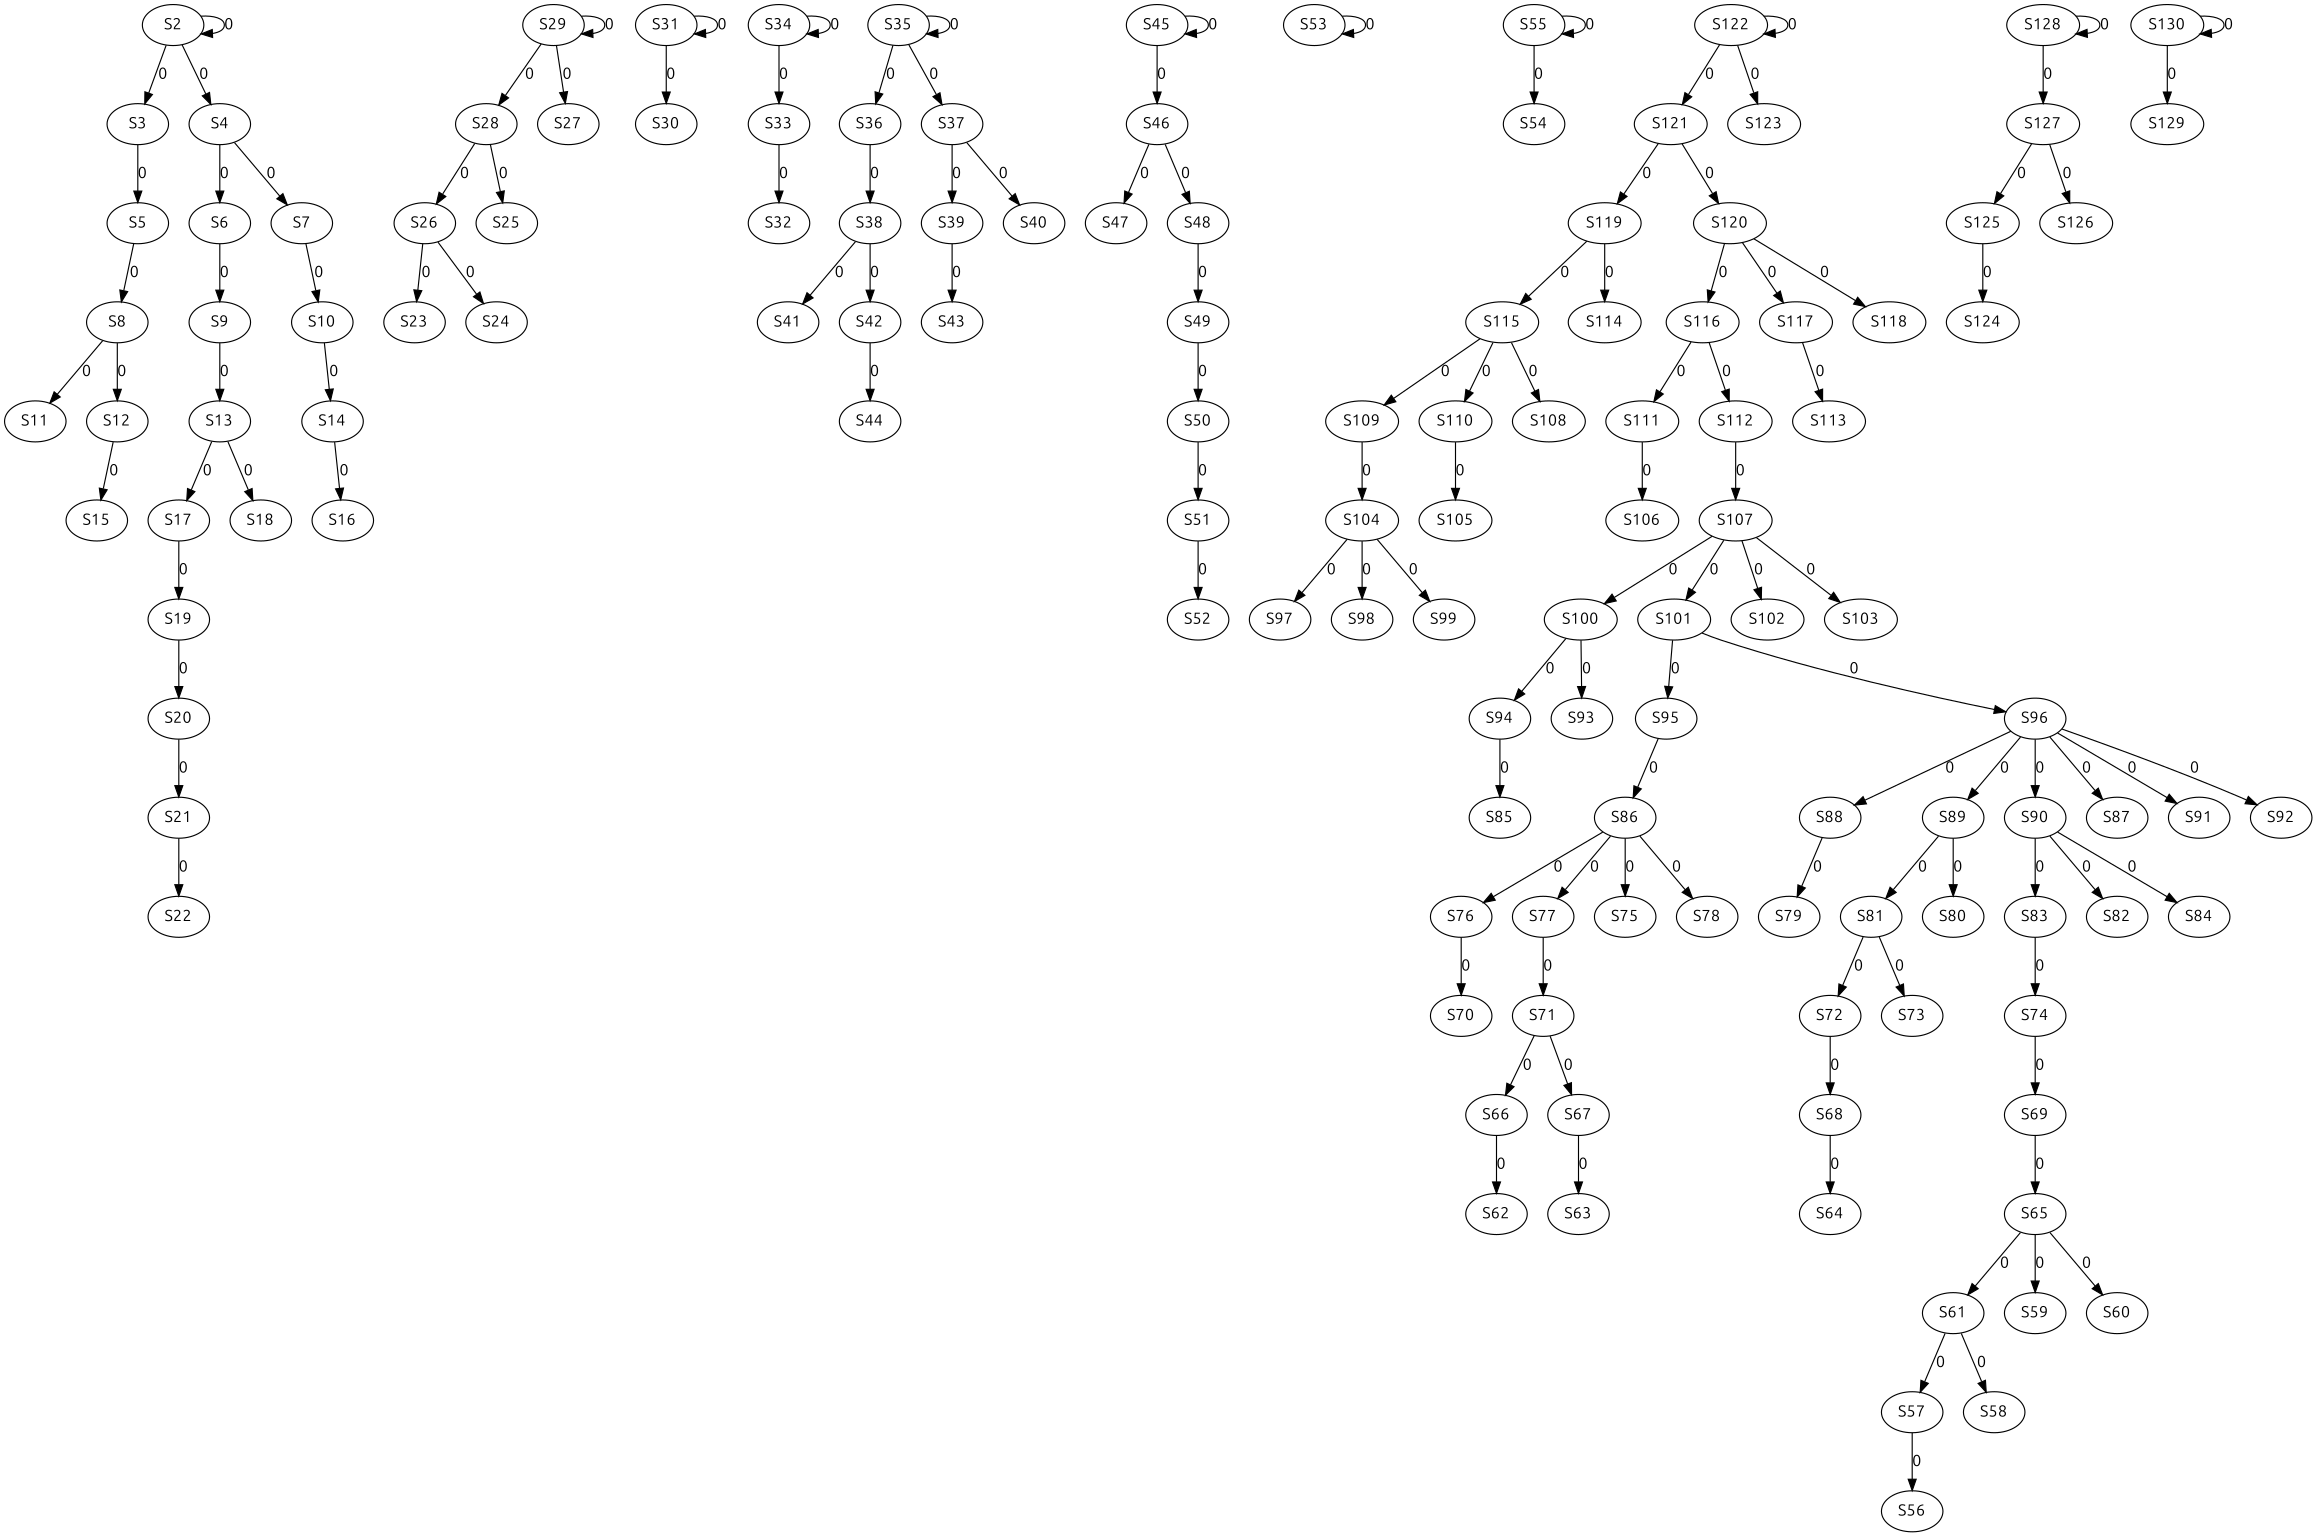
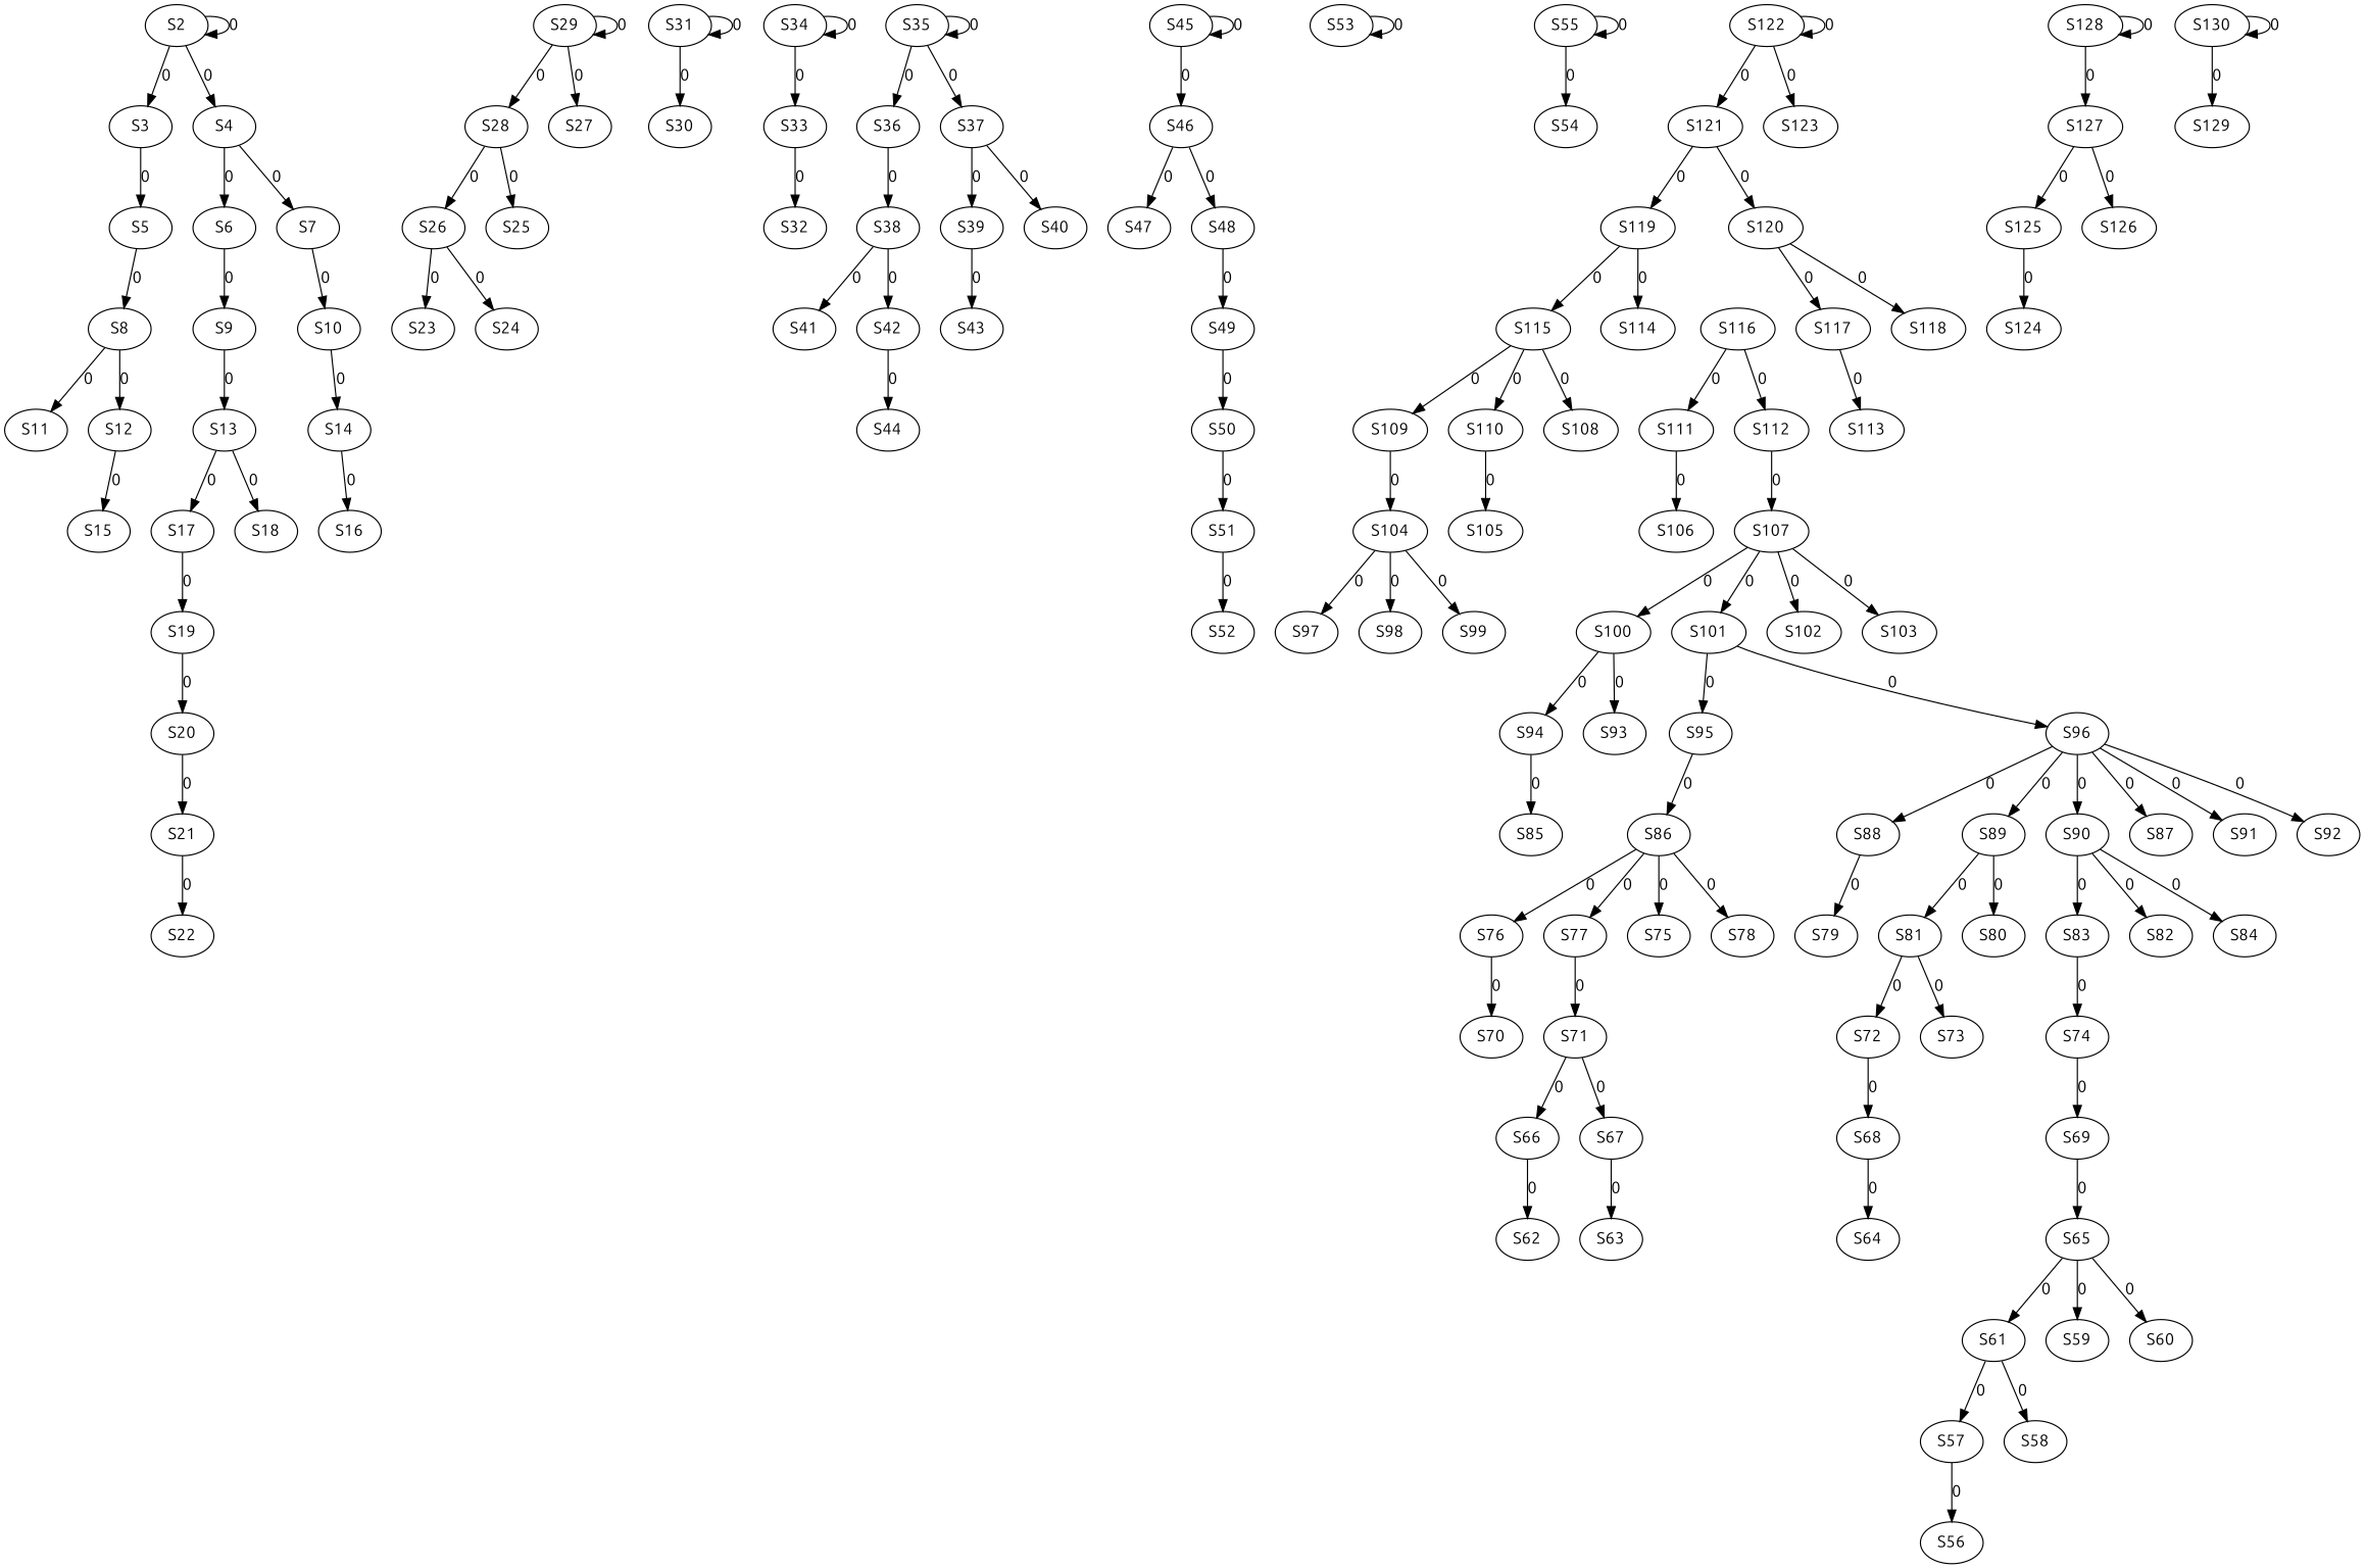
  strict digraph {
    fontname=Ubuntu
    node [fontname=Ubuntu]
    edge [fontname=Ubuntu]
    S2
    S3
    S4
    S5
    S6
    S7
    S8
    S9
    S10
    S11
    S12
    S13
    S14
    S15
    S17
    S18
    S16
    S19
    S20
    S21
    S22
    S26
    S23
    S24
    S28
    S25
    S29
    S27
    S31
    S30
    S33
    S32
    S34
    S35
    S36
    S37
    S38
    S39
    S40
    S41
    S42
    S43
    S44
    S45
    S46
    S47
    S48
    S49
    S50
    S51
    S52
    S53
    S55
    S54
    S57
    S56
    S61
    S58
    S65
    S59
    S60
    S66
    S62
    S67
    S63
    S68
    S64
    S69
    S71
    S72
    S74
    S76
    S70
    S77
    S81
    S73
    S83
    S86
    S75
    S78
    S88
    S79
    S89
    S80
    S90
    S82
    S84
    S94
    S85
    S95
    S96
    S87
    S91
    S92
    S100
    S93
    S101
    S104
    S97
    S98
    S99
    S107
    S102
    S103
    S109
    S110
    S105
    S111
    S106
    S112
    S115
    S108
    S116
    S117
    S113
    S119
    S114
    S120
    S118
    S121
    S122
    S123
    S125
    S124
    S127
    S126
    S128
    S130
    S129
    S2 -> S2 [label=0]
    S2 -> S3 [label=0]
    S2 -> S4 [label=0]
    S3 -> S5 [label=0]
    S4 -> S6 [label=0]
    S4 -> S7 [label=0]
    S5 -> S8 [label=0]
    S6 -> S9 [label=0]
    S7 -> S10 [label=0]
    S8 -> S11 [label=0]
    S8 -> S12 [label=0]
    S9 -> S13 [label=0]
    S10 -> S14 [label=0]
    S12 -> S15 [label=0]
    S13 -> S17 [label=0]
    S13 -> S18 [label=0]
    S14 -> S16 [label=0]
    S17 -> S19 [label=0]
    S19 -> S20 [label=0]
    S20 -> S21 [label=0]
    S21 -> S22 [label=0]
    S26 -> S23 [label=0]
    S26 -> S24 [label=0]
    S28 -> S26 [label=0]
    S28 -> S25 [label=0]
    S29 -> S28 [label=0]
    S29 -> S29 [label=0]
    S29 -> S27 [label=0]
    S31 -> S31 [label=0]
    S31 -> S30 [label=0]
    S33 -> S32 [label=0]
    S34 -> S33 [label=0]
    S34 -> S34 [label=0]
    S35 -> S35 [label=0]
    S35 -> S36 [label=0]
    S35 -> S37 [label=0]
    S36 -> S38 [label=0]
    S37 -> S39 [label=0]
    S37 -> S40 [label=0]
    S38 -> S41 [label=0]
    S38 -> S42 [label=0]
    S39 -> S43 [label=0]
    S42 -> S44 [label=0]
    S45 -> S45 [label=0]
    S45 -> S46 [label=0]
    S46 -> S47 [label=0]
    S46 -> S48 [label=0]
    S48 -> S49 [label=0]
    S49 -> S50 [label=0]
    S50 -> S51 [label=0]
    S51 -> S52 [label=0]
    S53 -> S53 [label=0]
    S55 -> S55 [label=0]
    S55 -> S54 [label=0]
    S57 -> S56 [label=0]
    S61 -> S57 [label=0]
    S61 -> S58 [label=0]
    S65 -> S61 [label=0]
    S65 -> S59 [label=0]
    S65 -> S60 [label=0]
    S66 -> S62 [label=0]
    S67 -> S63 [label=0]
    S68 -> S64 [label=0]
    S69 -> S65 [label=0]
    S71 -> S66 [label=0]
    S71 -> S67 [label=0]
    S72 -> S68 [label=0]
    S74 -> S69 [label=0]
    S76 -> S70 [label=0]
    S77 -> S71 [label=0]
    S81 -> S72 [label=0]
    S81 -> S73 [label=0]
    S83 -> S74 [label=0]
    S86 -> S76 [label=0]
    S86 -> S77 [label=0]
    S86 -> S75 [label=0]
    S86 -> S78 [label=0]
    S88 -> S79 [label=0]
    S89 -> S81 [label=0]
    S89 -> S80 [label=0]
    S90 -> S83 [label=0]
    S90 -> S82 [label=0]
    S90 -> S84 [label=0]
    S94 -> S85 [label=0]
    S95 -> S86 [label=0]
    S96 -> S88 [label=0]
    S96 -> S89 [label=0]
    S96 -> S90 [label=0]
    S96 -> S87 [label=0]
    S96 -> S91 [label=0]
    S96 -> S92 [label=0]
    S100 -> S94 [label=0]
    S100 -> S93 [label=0]
    S101 -> S95 [label=0]
    S101 -> S96 [label=0]
    S104 -> S97 [label=0]
    S104 -> S98 [label=0]
    S104 -> S99 [label=0]
    S107 -> S100 [label=0]
    S107 -> S101 [label=0]
    S107 -> S102 [label=0]
    S107 -> S103 [label=0]
    S109 -> S104 [label=0]
    S110 -> S105 [label=0]
    S111 -> S106 [label=0]
    S112 -> S107 [label=0]
    S115 -> S109 [label=0]
    S115 -> S110 [label=0]
    S115 -> S108 [label=0]
    S116 -> S111 [label=0]
    S116 -> S112 [label=0]
    S117 -> S113 [label=0]
    S119 -> S115 [label=0]
    S119 -> S114 [label=0]
-   S120 -> S116 [label=0]
    S120 -> S117 [label=0]
    S120 -> S118 [label=0]
    S121 -> S119 [label=0]
    S121 -> S120 [label=0]
    S122 -> S121 [label=0]
    S122 -> S122 [label=0]
    S122 -> S123 [label=0]
    S125 -> S124 [label=0]
    S127 -> S125 [label=0]
    S127 -> S126 [label=0]
    S128 -> S127 [label=0]
    S128 -> S128 [label=0]
    S130 -> S130 [label=0]
    S130 -> S129 [label=0]
  }
